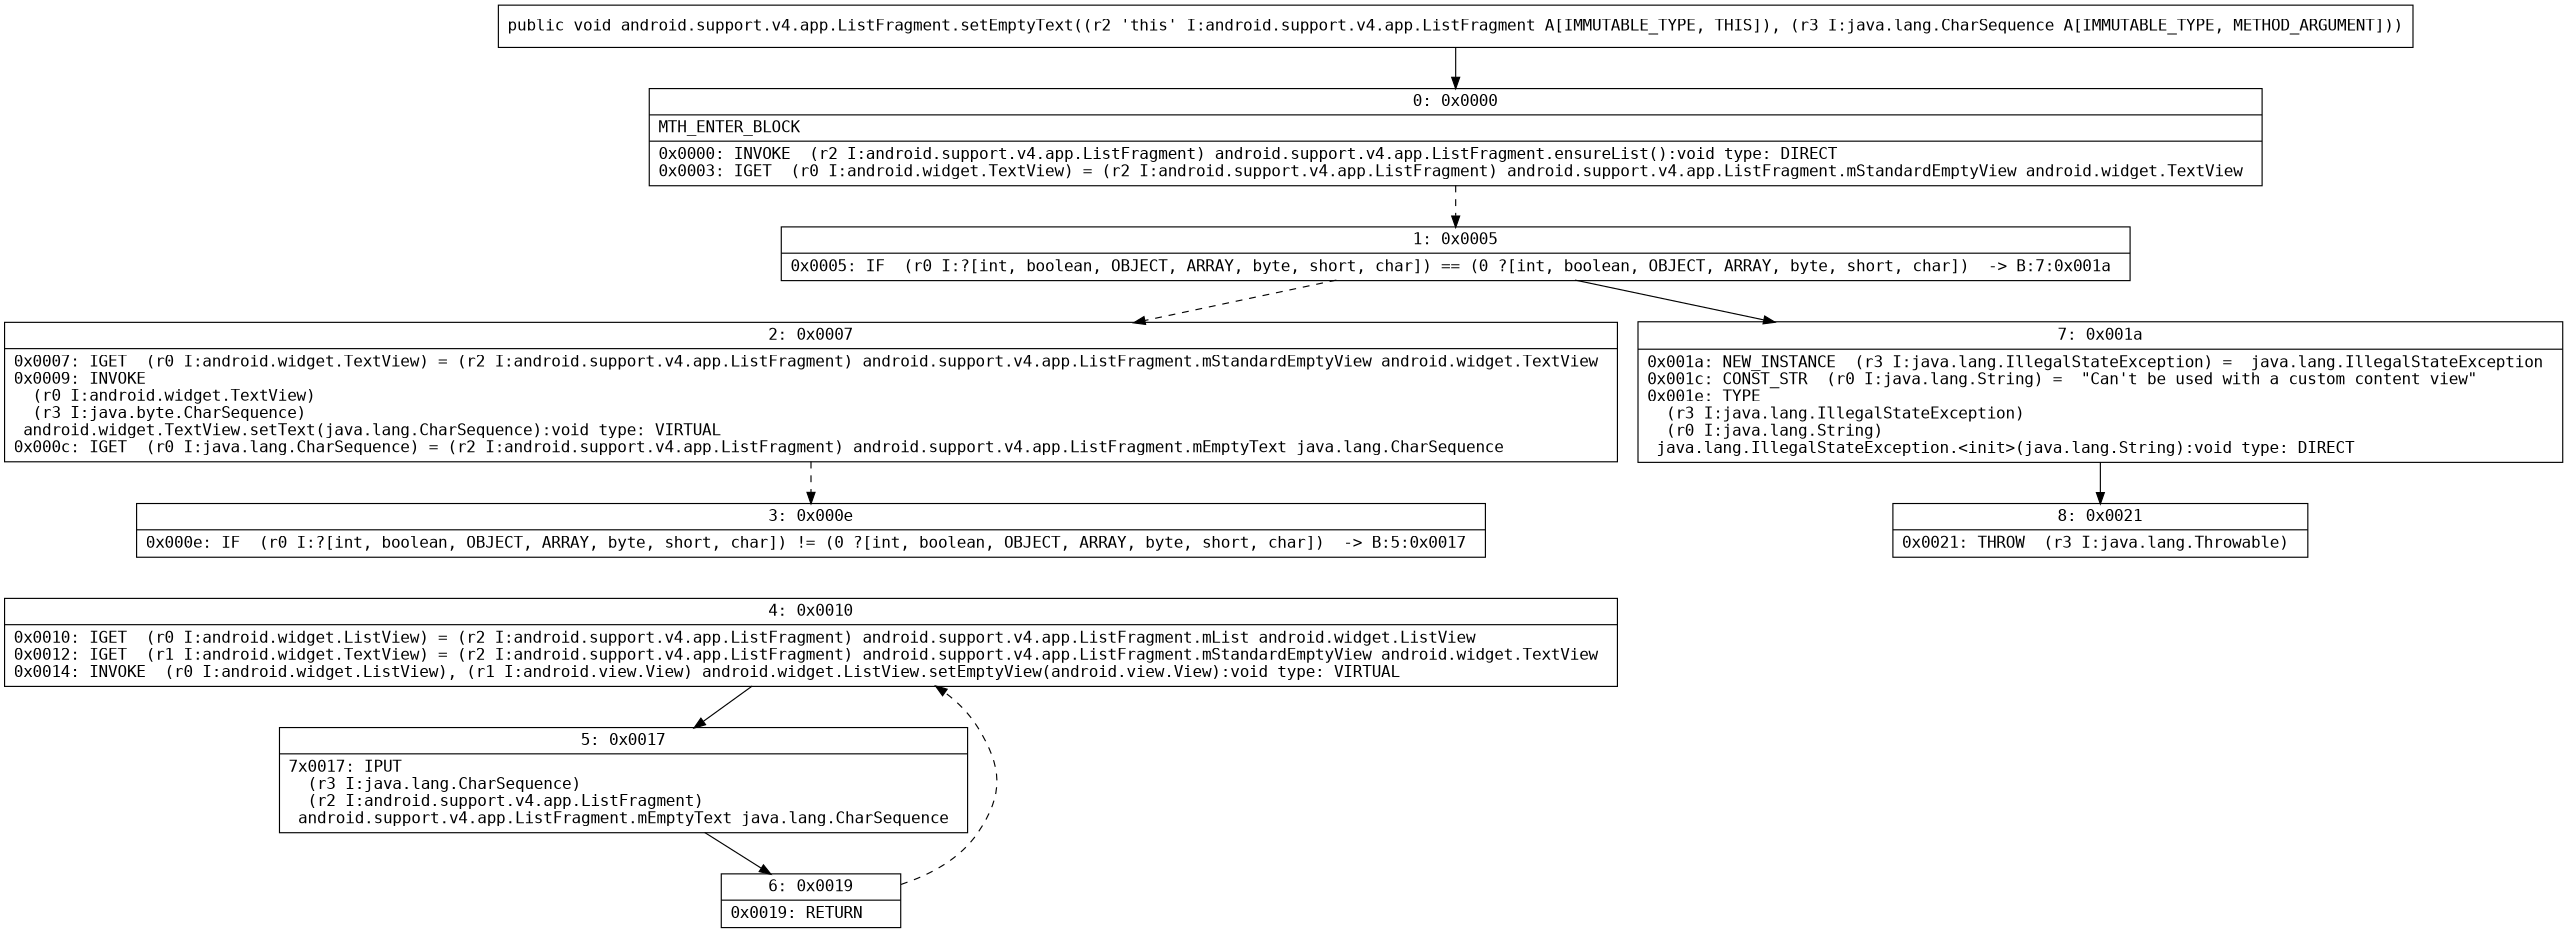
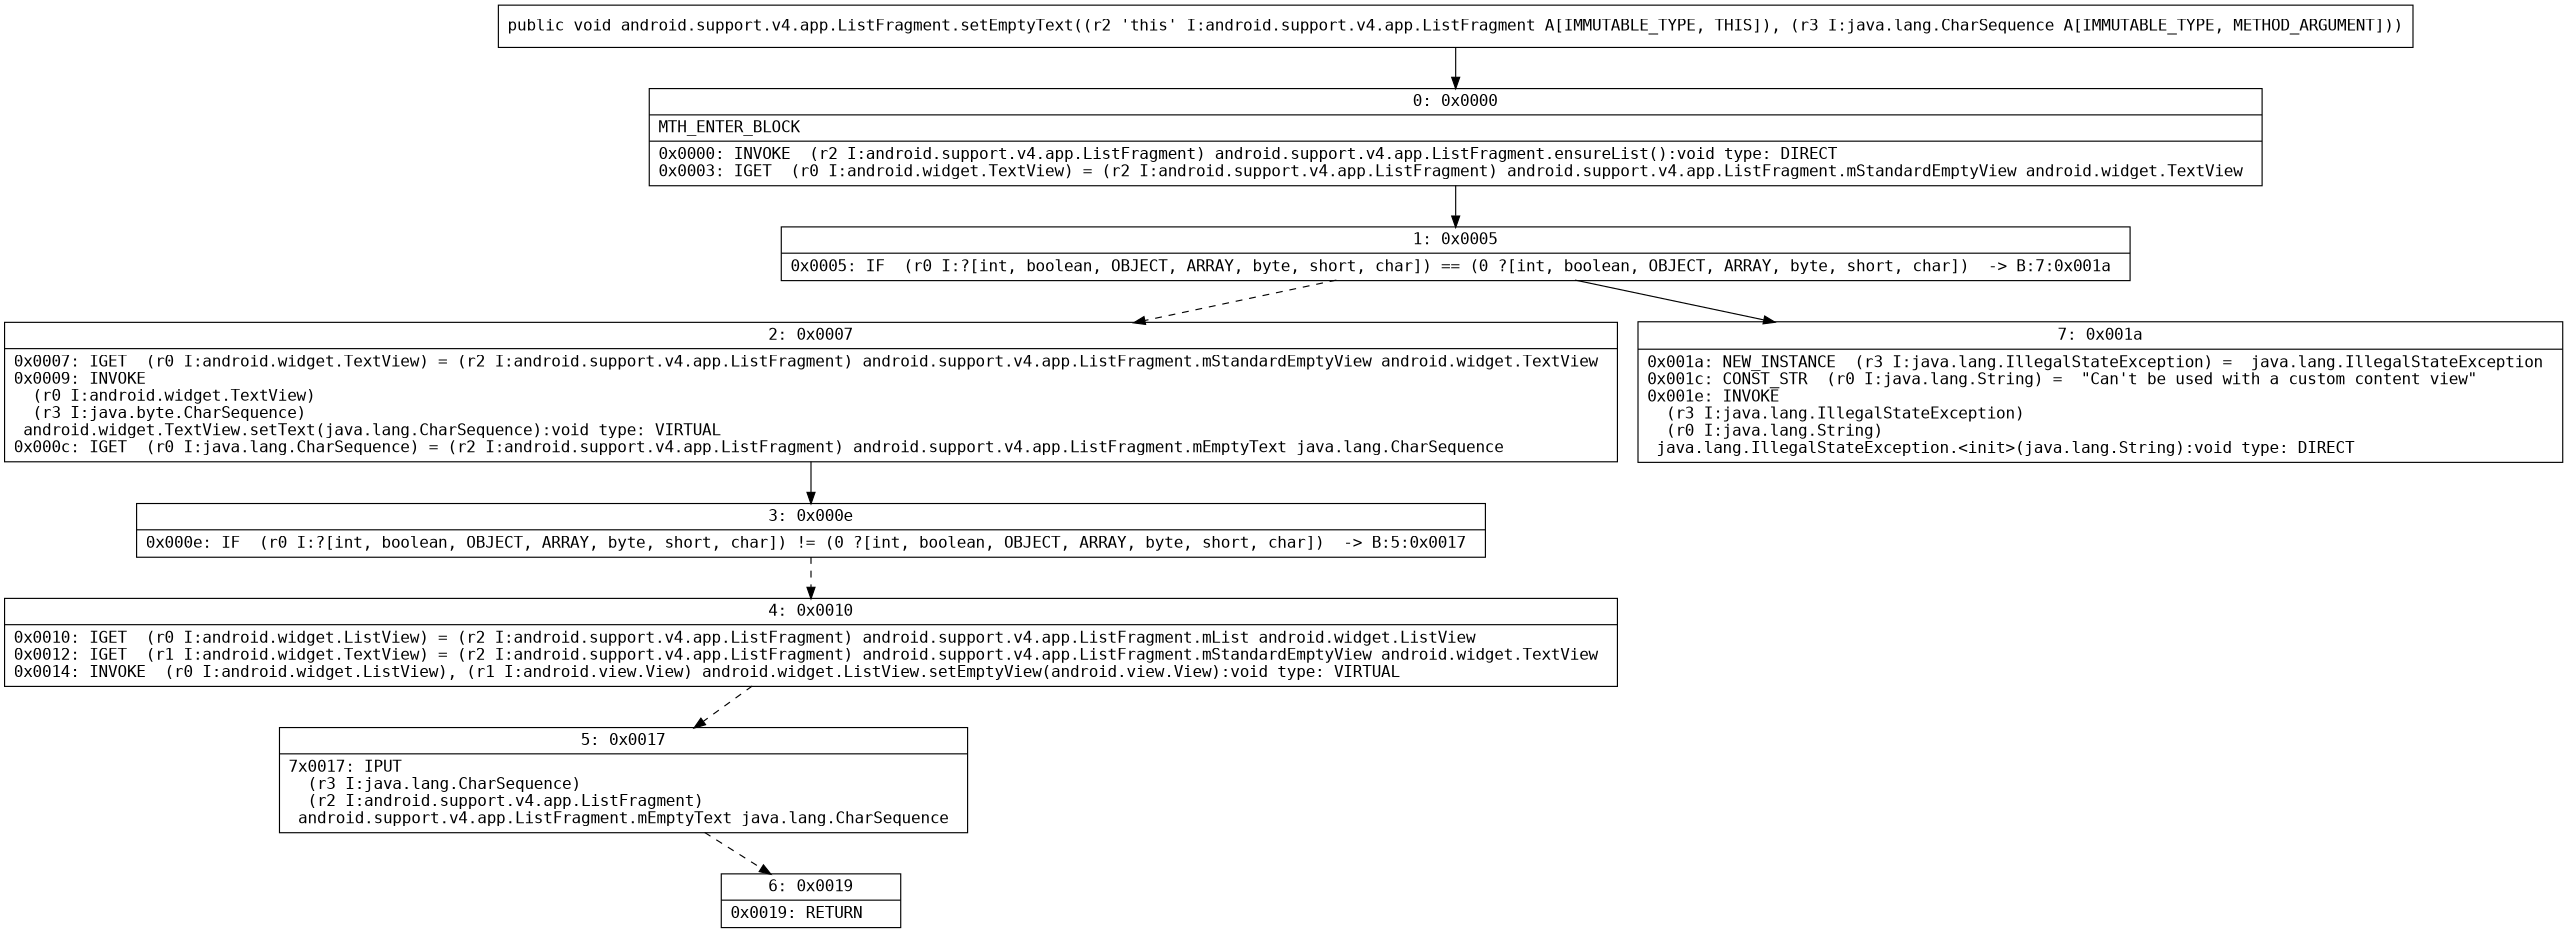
  digraph {
    fontname="DejaVu Sans Mono"
    node [fontname="DejaVu Sans Mono" shape=record]
    edge [fontname="DejaVu Sans Mono"]
    n1 [label="{0\:\ 0x0000|MTH_ENTER_BLOCK\l|0x0000: INVOKE  (r2 I:android.support.v4.app.ListFragment) android.support.v4.app.ListFragment.ensureList():void type: DIRECT \l0x0003: IGET  (r0 I:android.widget.TextView) = (r2 I:android.support.v4.app.ListFragment) android.support.v4.app.ListFragment.mStandardEmptyView android.widget.TextView \l}"]
    n2 [label="{1\:\ 0x0005|0x0005: IF  (r0 I:?[int, boolean, OBJECT, ARRAY, byte, short, char]) == (0 ?[int, boolean, OBJECT, ARRAY, byte, short, char])  \-\> B:7:0x001a \l}"]
    n3 [label="{2\:\ 0x0007|0x0007: IGET  (r0 I:android.widget.TextView) = (r2 I:android.support.v4.app.ListFragment) android.support.v4.app.ListFragment.mStandardEmptyView android.widget.TextView \l0x0009: INVOKE  \l  (r0 I:android.widget.TextView)\l  (r3 I:java.byte.CharSequence)\l android.widget.TextView.setText(java.lang.CharSequence):void type: VIRTUAL \l0x000c: IGET  (r0 I:java.lang.CharSequence) = (r2 I:android.support.v4.app.ListFragment) android.support.v4.app.ListFragment.mEmptyText java.lang.CharSequence \l}"]
-   n4 [label="{7\:\ 0x001a|0x001a: NEW_INSTANCE  (r3 I:java.lang.IllegalStateException) =  java.lang.IllegalStateException \l0x001c: CONST_STR  (r0 I:java.lang.String) =  \"Can't be used with a custom content view\" \l0x001e: TYPE  \l  (r3 I:java.lang.IllegalStateException)\l  (r0 I:java.lang.String)\l java.lang.IllegalStateException.\<init\>(java.lang.String):void type: DIRECT \l}"]
+   n4 [label="{7\:\ 0x001a|0x001a: NEW_INSTANCE  (r3 I:java.lang.IllegalStateException) =  java.lang.IllegalStateException \l0x001c: CONST_STR  (r0 I:java.lang.String) =  \"Can't be used with a custom content view\" \l0x001e: INVOKE  \l  (r3 I:java.lang.IllegalStateException)\l  (r0 I:java.lang.String)\l java.lang.IllegalStateException.\<init\>(java.lang.String):void type: DIRECT \l}"]
    n5 [label="{3\:\ 0x000e|0x000e: IF  (r0 I:?[int, boolean, OBJECT, ARRAY, byte, short, char]) != (0 ?[int, boolean, OBJECT, ARRAY, byte, short, char])  \-\> B:5:0x0017 \l}"]
-   n6 [label="{8\:\ 0x0021|0x0021: THROW  (r3 I:java.lang.Throwable) \l}"]
    n7 [label="{4\:\ 0x0010|0x0010: IGET  (r0 I:android.widget.ListView) = (r2 I:android.support.v4.app.ListFragment) android.support.v4.app.ListFragment.mList android.widget.ListView \l0x0012: IGET  (r1 I:android.widget.TextView) = (r2 I:android.support.v4.app.ListFragment) android.support.v4.app.ListFragment.mStandardEmptyView android.widget.TextView \l0x0014: INVOKE  (r0 I:android.widget.ListView), (r1 I:android.view.View) android.widget.ListView.setEmptyView(android.view.View):void type: VIRTUAL \l}"]
    n8 [label="{5\:\ 0x0017|7x0017: IPUT  \l  (r3 I:java.lang.CharSequence)\l  (r2 I:android.support.v4.app.ListFragment)\l android.support.v4.app.ListFragment.mEmptyText java.lang.CharSequence \l}"]
    n9 [label="{6\:\ 0x0019|0x0019: RETURN   \l}"]
    n10 [label="{public void android.support.v4.app.ListFragment.setEmptyText((r2 'this' I:android.support.v4.app.ListFragment A[IMMUTABLE_TYPE, THIS]), (r3 I:java.lang.CharSequence A[IMMUTABLE_TYPE, METHOD_ARGUMENT])) }"]
-   n1 -> n2 [style=dashed]
+   n1 -> n2
    n2 -> n3 [style=dashed]
    n2 -> n4
-   n3 -> n5 [style=dashed]
-   n4 -> n6
-   n9 -> n7 [style=dashed]
-   n7 -> n8
-   n8 -> n9
+   n3 -> n5
+   n5 -> n7 [style=dashed]
+   n7 -> n8 [style=dashed]
+   n8 -> n9 [style=dashed]
    n10 -> n1
  }
